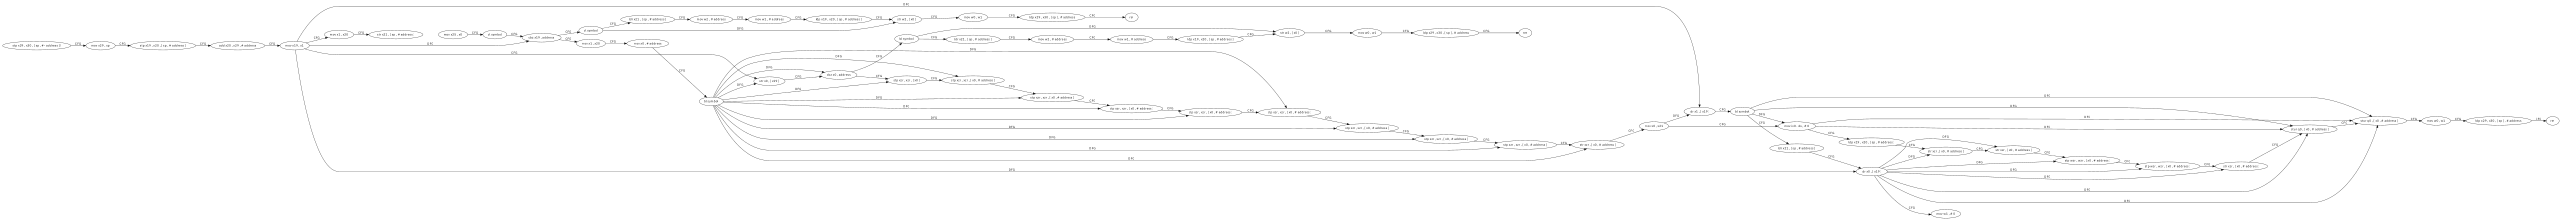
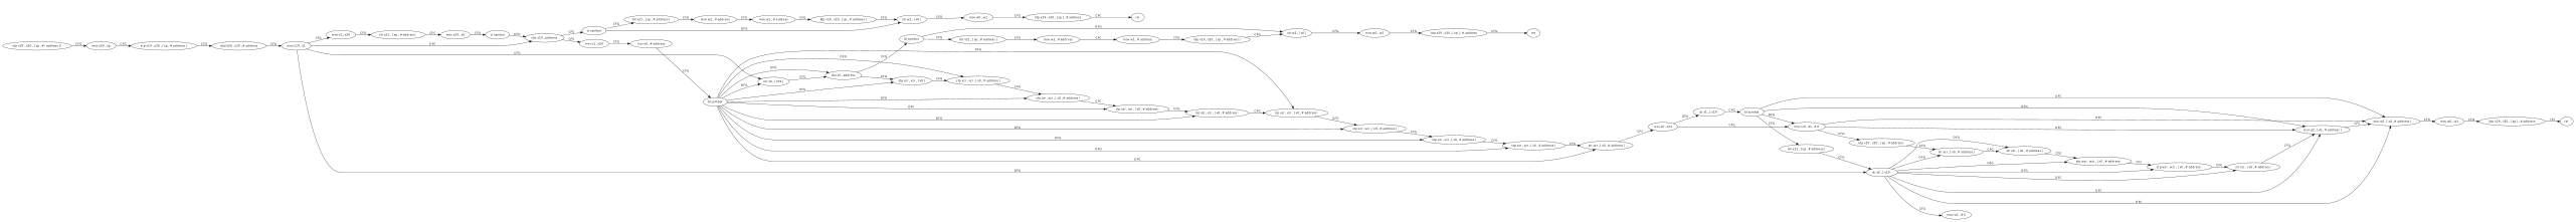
  digraph {
    fontname="IBM Plex Sans"
    rankdir=LR
    node [fontname="IBM Plex Sans"]
    edge [fontname="IBM Plex Sans"]
    n1 [label="stp x29 , x30 , [ sp , #- address ]!"]
    n2 [label="mov x29 , sp"]
    n3 [label="stp x19 , x20 , [ sp , # address ]"]
    n4 [label="add x20 , x29 , # address"]
    n5 [label="mov x19 , x1"]
    n6 [label="mov x1 , x20"]
    n7 [label="cbz x19 , address"]
    n8 [label="str x0 , [ x19 ]"]
    n9 [label="ldr x1 , [ x19 ]"]
    n10 [label="ldr x0 , [ x19 ]"]
    n11 [label="str x21 , [ sp , # address ]"]
    n12 [label="bl symbol"]
    n13 [label="mov x1 , x20"]
    n14 [label="cbz x0 , address"]
    n15 [label="bl symbol"]
    n16 [label="stur q0 , [ x0 , # address ]"]
    n17 [label="stur q0 , [ x0 , # address ]"]
    n18 [label="mov w1 , # 0"]
    n19 [label="str xzr , [ x0 , # address ]"]
    n20 [label="str xzr , [ x0 , # address ]"]
    n21 [label="stp wzr , wzr , [ x0 , # address ]"]
    n22 [label="stp wzr , wzr , [ x0 , # address ]"]
    n23 [label="str xzr , [ x0 , # address ]"]
    n24 [label="mov x25 , x0"]
    n25 [label="bl symbol"]
    n26 [label="ldr x21 , [ sp , # address ]"]
    n27 [label="str w2 , [ x0 ]"]
    n28 [label="mov x0 , # address"]
    n29 [label="mov w2 , # address"]
    n30 [label="mov w0 , w1"]
    n31 [label="bl symbol"]
    n32 [label="mov w1 , # address"]
    n33 [label="ldp x19 , x20 , [ sp , # address ]"]
    n34 [label="ldp x29 , x30 , [ sp ] , # address"]
    n35 [label=ret]
    n36 [label="stp xzr , xzr , [ x0 ]"]
    n37 [label="stp xzr , xzr , [ x0 , # address ]"]
    n38 [label="stp xzr , xzr , [ x0 , # address ]"]
    n39 [label="stp xzr , xzr , [ x0 , # address ]"]
    n40 [label="stp xzr , xzr , [ x0 , # address ]"]
    n41 [label="stp xzr , xzr , [ x0 , # address ]"]
    n42 [label="stp xzr , xzr , [ x0 , # address ]"]
    n43 [label="stp xzr , xzr , [ x0 , # address ]"]
    n44 [label="stp xzr , xzr , [ x0 , # address ]"]
    n45 [label="str xzr , [ x0 , # address ]"]
    n46 [label="bl symbol"]
    n47 [label="mov x0 , x21"]
    n48 [label="ldr x21 , [ sp , # address ]"]
    n49 [label="str w2 , [ x0 ]"]
    n50 [label="mov w2 , # address"]
    n51 [label="mov w0 , w1"]
    n52 [label="mov w1 , # address"]
    n53 [label="ldp x19 , x20 , [ sp , # address ]"]
    n54 [label="ldp x29 , x30 , [ sp ] , # address"]
    n55 [label=ret]
    n56 [label="movi v0 . 4s , # 0"]
    n57 [label="ldr x21 , [ sp , # address ]"]
    n58 [label="ldp x19 , x20 , [ sp , # address ]"]
    n59 [label="mov w0 , w1"]
    n60 [label="ldp x29 , x30 , [ sp ] , # address"]
    n61 [label=ret]
    n1 -> n2 [label=CFG]
    n2 -> n3 [label=CFG]
    n3 -> n4 [label=CFG]
    n4 -> n5 [label=CFG]
    n5 -> n6 [label=CFG]
    n5 -> n7 [label=DFG]
    n5 -> n8 [label=CFG]
-   n5 -> n9 [label=DFG]
    n5 -> n10 [label=DFG]
    n6 -> n11 [label=CFG]
    n7 -> n12 [label=CFG]
    n7 -> n13 [label=CFG]
    n8 -> n14 [label=CFG]
    n9 -> n15 [label=CFG]
    n10 -> n16 [label=DFG]
    n10 -> n17 [label=DFG]
    n10 -> n18 [label=CFG]
    n10 -> n19 [label=DFG]
    n10 -> n20 [label=DFG]
    n10 -> n21 [label=DFG]
    n10 -> n22 [label=DFG]
    n10 -> n23 [label=DFG]
+   n11 -> n24 [label=CFG]
    n12 -> n26 [label=CFG]
    n12 -> n27 [label=DFG]
    n13 -> n28 [label=CFG]
    n14 -> n36 [label=CFG]
    n14 -> n46 [label=CFG]
    n15 -> n16 [label=DFG]
    n15 -> n17 [label=DFG]
    n15 -> n56 [label=DFG]
    n15 -> n57 [label=CFG]
    n16 -> n17 [label=CFG]
    n17 -> n59 [label=CFG]
    n19 -> n20 [label=CFG]
    n20 -> n21 [label=CFG]
    n21 -> n22 [label=CFG]
    n22 -> n23 [label=CFG]
    n23 -> n16 [label=CFG]
    n24 -> n25 [label=CFG]
    n25 -> n7 [label=CFG]
    n26 -> n29 [label=CFG]
    n27 -> n30 [label=CFG]
    n28 -> n31 [label=CFG]
    n29 -> n32 [label=CFG]
    n30 -> n34 [label=CFG]
    n31 -> n8 [label=DFG]
    n31 -> n14 [label=DFG]
    n31 -> n36 [label=DFG]
    n31 -> n37 [label=DFG]
    n31 -> n38 [label=DFG]
    n31 -> n39 [label=DFG]
    n31 -> n40 [label=DFG]
    n31 -> n41 [label=DFG]
    n31 -> n42 [label=DFG]
    n31 -> n43 [label=DFG]
    n31 -> n44 [label=DFG]
    n31 -> n45 [label=DFG]
    n32 -> n33 [label=CFG]
    n33 -> n27 [label=CFG]
    n34 -> n35 [label=CFG]
    n36 -> n37 [label=CFG]
    n37 -> n38 [label=CFG]
    n38 -> n39 [label=CFG]
    n39 -> n40 [label=CFG]
    n40 -> n41 [label=CFG]
    n41 -> n42 [label=CFG]
    n42 -> n43 [label=CFG]
    n43 -> n44 [label=CFG]
    n44 -> n45 [label=CFG]
    n45 -> n47 [label=CFG]
    n46 -> n48 [label=CFG]
    n46 -> n49 [label=DFG]
    n47 -> n9 [label=DFG]
    n47 -> n56 [label=CFG]
    n48 -> n50 [label=CFG]
    n49 -> n51 [label=CFG]
    n50 -> n52 [label=CFG]
    n51 -> n54 [label=CFG]
    n52 -> n53 [label=CFG]
    n53 -> n49 [label=CFG]
    n54 -> n55 [label=CFG]
    n56 -> n16 [label=DFG]
    n56 -> n17 [label=DFG]
    n56 -> n58 [label=CFG]
    n57 -> n10 [label=CFG]
    n58 -> n19 [label=CFG]
    n59 -> n60 [label=CFG]
    n60 -> n61 [label=CFG]
  }
